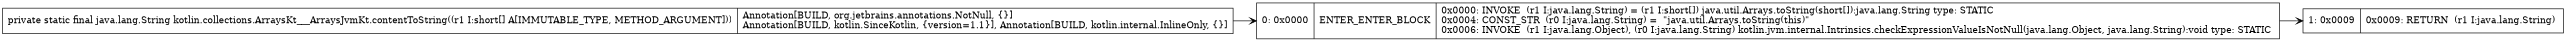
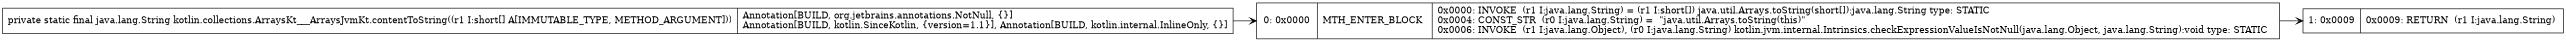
  digraph {
    rankdir=LR
    node [shape=record]
    edge [arrowhead=vee]
-   n1 [label="{0\:\ 0x0000|ENTER_ENTER_BLOCK\l|0x0000: INVOKE  (r1 I:java.lang.String) = (r1 I:short[]) java.util.Arrays.toString(short[]):java.lang.String type: STATIC \l0x0004: CONST_STR  (r0 I:java.lang.String) =  \"java.util.Arrays.toString(this)\" \l0x0006: INVOKE  (r1 I:java.lang.Object), (r0 I:java.lang.String) kotlin.jvm.internal.Intrinsics.checkExpressionValueIsNotNull(java.lang.Object, java.lang.String):void type: STATIC \l}"]
+   n1 [label="{0\:\ 0x0000|MTH_ENTER_BLOCK\l|0x0000: INVOKE  (r1 I:java.lang.String) = (r1 I:short[]) java.util.Arrays.toString(short[]):java.lang.String type: STATIC \l0x0004: CONST_STR  (r0 I:java.lang.String) =  \"java.util.Arrays.toString(this)\" \l0x0006: INVOKE  (r1 I:java.lang.Object), (r0 I:java.lang.String) kotlin.jvm.internal.Intrinsics.checkExpressionValueIsNotNull(java.lang.Object, java.lang.String):void type: STATIC \l}"]
    n2 [label="{1\:\ 0x0009|0x0009: RETURN  (r1 I:java.lang.String) \l}"]
    n3 [label="{private static final java.lang.String kotlin.collections.ArraysKt___ArraysJvmKt.contentToString((r1 I:short[] A[IMMUTABLE_TYPE, METHOD_ARGUMENT]))  | Annotation[BUILD, org.jetbrains.annotations.NotNull, \{\}]\lAnnotation[BUILD, kotlin.SinceKotlin, \{version=1.1\}], Annotation[BUILD, kotlin.internal.InlineOnly, \{\}]\l}"]
    n1 -> n2
    n3 -> n1
  }
